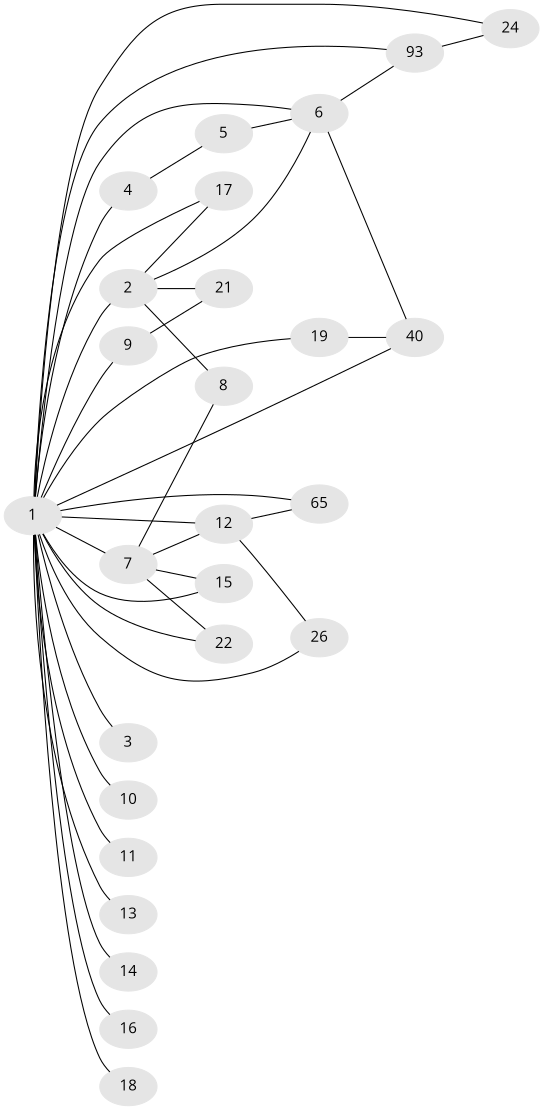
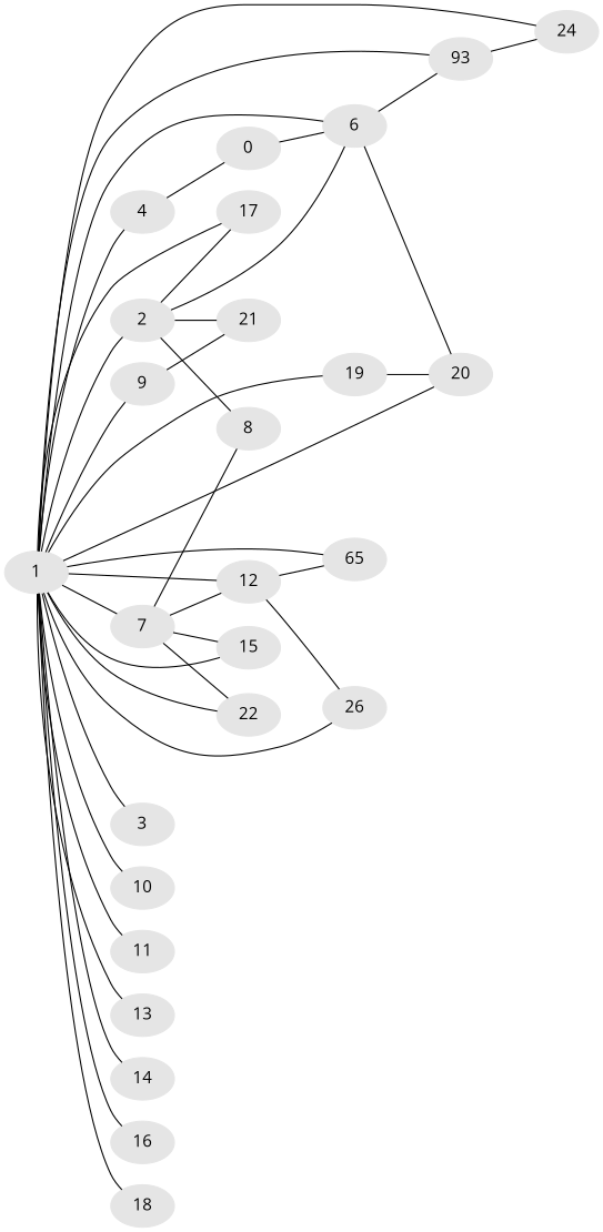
  graph {
    fontname="Open Sans"
    rankdir=LR
    node [color=gray90 fontname="Open Sans" style=filled]
    edge [fontname="Open Sans" weight=1.0]
    1
    2
    3
    4
    6
    7
    9
    10
    11
    12
    13
    14
    15
    16
    17
    18
    19
    22
    n19 [label=93]
    24
    n21 [label=65]
    26
-   20 [label=40]
+   20
    8
    21
-   5
+   5 [label=0]
    1 -- 2 [weight=19.0]
    1 -- 3 [weight=2.0]
    1 -- 4 [weight=2.0]
    1 -- 6 [weight=2.0]
    1 -- 7 [weight=2.0]
    1 -- 9 [weight=2.0]
    1 -- 10 [weight=2.0]
    1 -- 11 [weight=2.0]
    1 -- 12 [weight=10.0]
    1 -- 13 [weight=18.0]
    1 -- 14
    1 -- 15
    1 -- 16
    1 -- 17
    1 -- 18 [weight=2.0]
    1 -- 19
    1 -- 22
    1 -- n19
    1 -- 24
    1 -- n21
    1 -- 26
    1 -- 20
    2 -- 6
    2 -- 17
    2 -- 8
    2 -- 21
    4 -- 5
    6 -- n19
    6 -- 20
    7 -- 12
    7 -- 15
    7 -- 22
    7 -- 8
    9 -- 21
    12 -- n21
    12 -- 26
    19 -- 20
    n19 -- 24
    5 -- 6
  }
